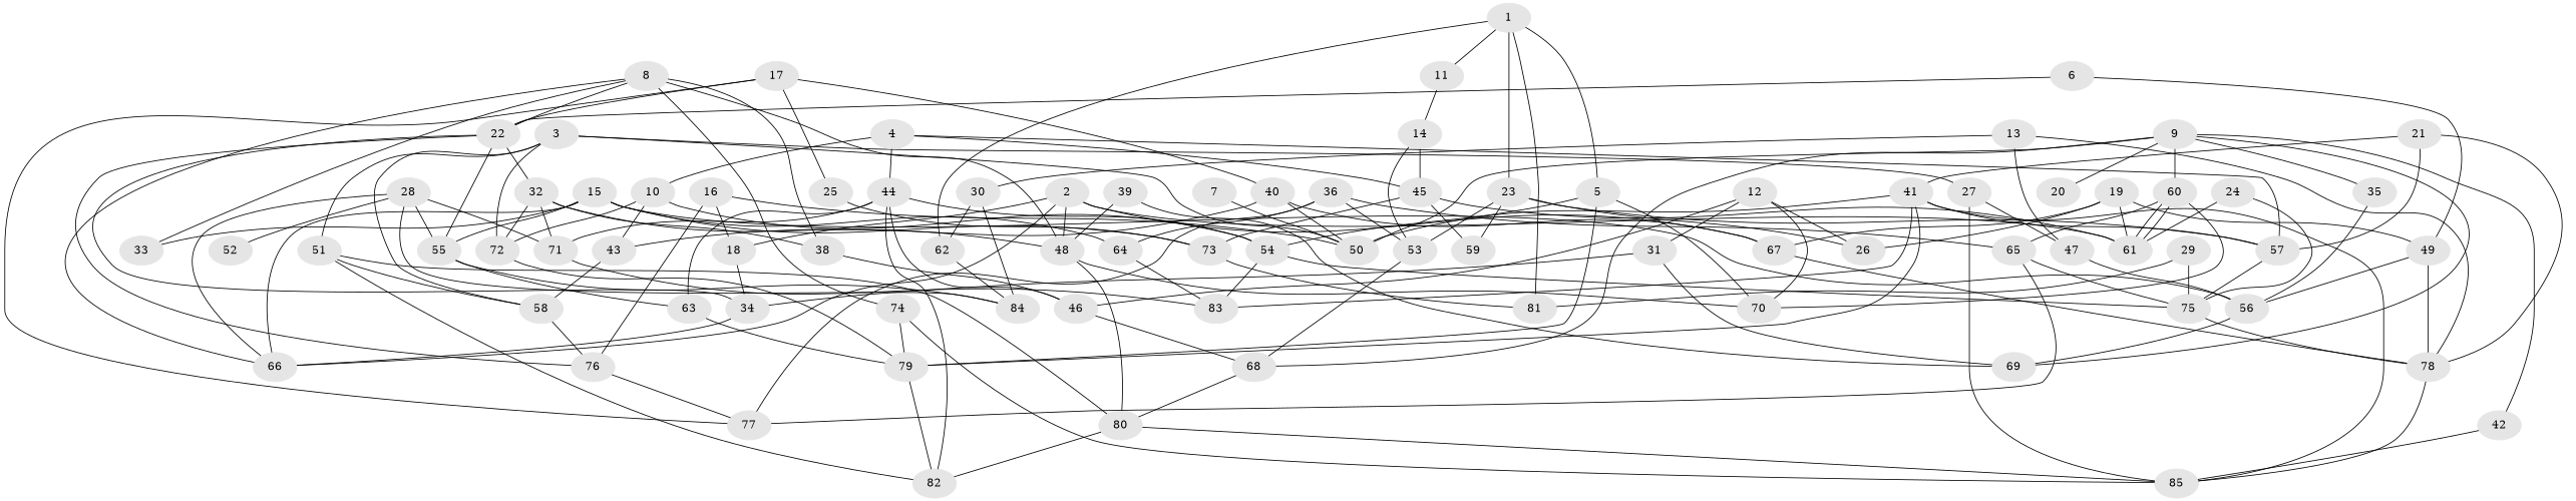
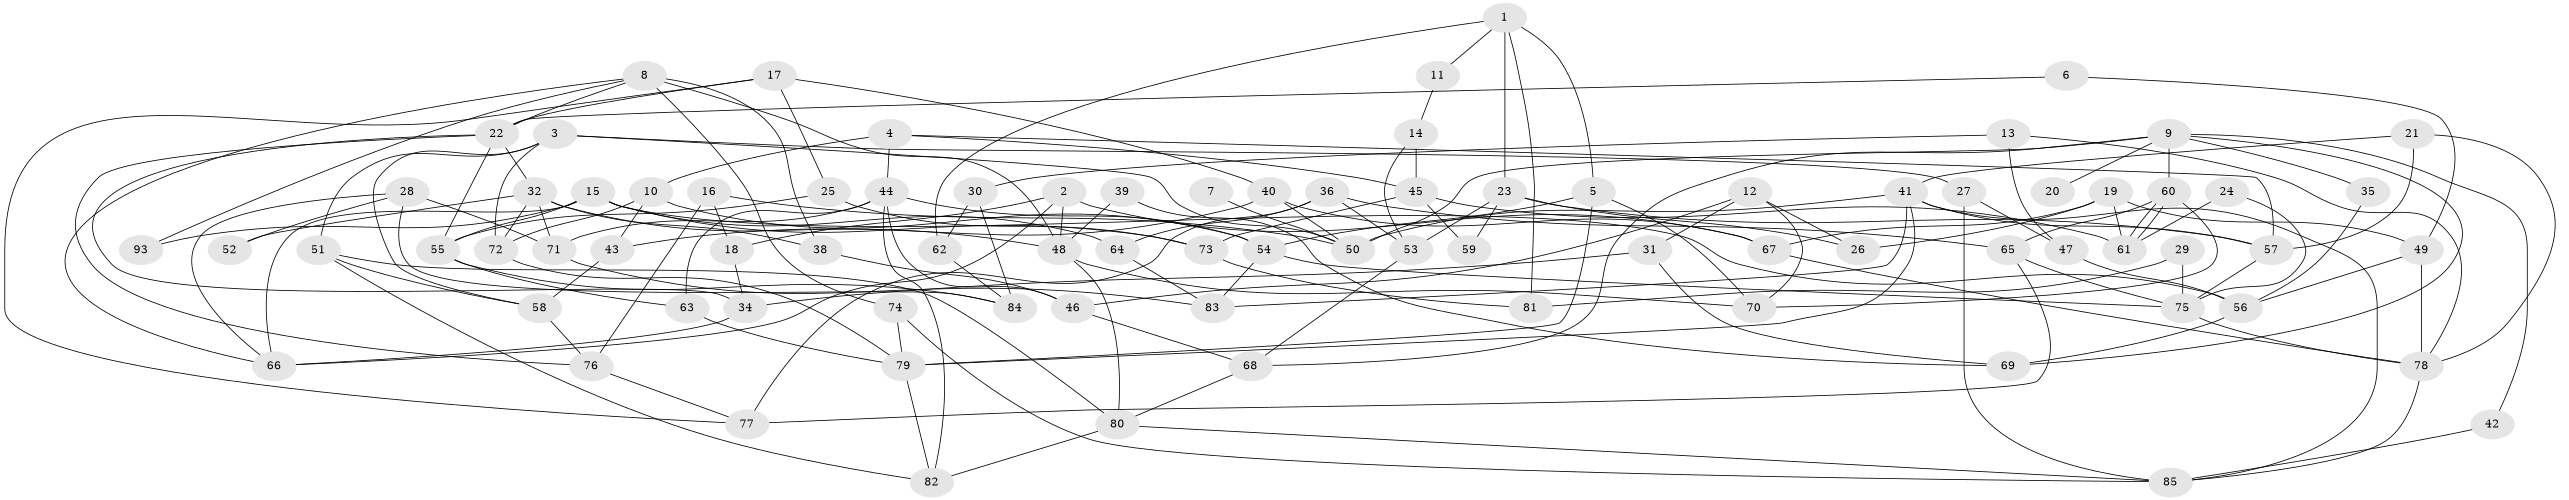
  graph {
    node [color=gray90 style=filled]
    1
    5
    11
    23
    62
    81
    54
    70
    79
    14
    57
    26
    53
    59
    84
    2
    18
    48
    61
    66
    67
    34
    80
    78
    3
    27
    50
    51
    58
    72
    47
    85
    82
    76
    4
    10
    44
    45
    43
    46
    71
    63
    73
    75
    83
    6
    22
    49
    55
    32
    56
    7
    8
-   33
+   33 [label=93]
    38
    74
    9
    20
    35
    42
    60
    68
    69
    65
    12
    31
    13
    30
    15
    64
    16
    77
    17
    25
    40
    19
    21
    41
    52
    24
    28
    29
    36
    39
    1 -- 5
    1 -- 11
    1 -- 23
    1 -- 62
    1 -- 81
    5 -- 54
    5 -- 70
    5 -- 79
    11 -- 14
    23 -- 57
    23 -- 26
    23 -- 53
    23 -- 59
    62 -- 84
    54 -- 75
    54 -- 83
    79 -- 82
    14 -- 53
    14 -- 45
    57 -- 75
    53 -- 68
    2 -- 18
    2 -- 48
-   2 -- 61
    2 -- 66
    2 -- 67
    18 -- 34
    48 -- 70
    48 -- 80
    67 -- 78
    34 -- 66
    80 -- 85
    80 -- 82
    78 -- 85
    3 -- 27
    3 -- 50
    3 -- 51
    3 -- 58
    3 -- 72
    27 -- 47
    27 -- 85
    51 -- 80
    51 -- 58
    51 -- 82
    58 -- 76
    72 -- 79
    47 -- 56
    76 -- 77
    4 -- 57
    4 -- 10
    4 -- 44
    4 -- 45
    10 -- 54
    10 -- 72
    10 -- 43
    44 -- 54
    44 -- 82
    44 -- 46
    44 -- 71
    44 -- 63
    45 -- 59
    45 -- 61
    45 -- 73
    43 -- 58
    46 -- 68
    71 -- 83
    63 -- 79
    73 -- 81
    75 -- 78
    6 -- 22
    6 -- 49
    22 -- 34
    22 -- 76
    22 -- 55
    22 -- 32
    49 -- 78
    49 -- 56
    55 -- 84
    55 -- 63
    32 -- 48
    32 -- 72
    32 -- 71
    32 -- 38
+   32 -- 52
    56 -- 69
    7 -- 50
    8 -- 48
    8 -- 66
    8 -- 22
    8 -- 33
    8 -- 38
    8 -- 74
    38 -- 46
    74 -- 79
    74 -- 85
    9 -- 50
    9 -- 20
    9 -- 35
    9 -- 42
    9 -- 60
    9 -- 68
    9 -- 69
    35 -- 56
    42 -- 85
    60 -- 70
    60 -- 61
    60 -- 61
    60 -- 65
    68 -- 80
    65 -- 75
    65 -- 77
    12 -- 70
    12 -- 26
    12 -- 46
    12 -- 31
    31 -- 34
    31 -- 69
    13 -- 78
    13 -- 47
    13 -- 30
    30 -- 62
    30 -- 84
    15 -- 66
    15 -- 73
    15 -- 55
    15 -- 56
    15 -- 33
    15 -- 64
    64 -- 83
    16 -- 18
    16 -- 50
    16 -- 76
    17 -- 22
    17 -- 77
    17 -- 25
    17 -- 40
    25 -- 73
-   28 -- 55
+   25 -- 55
    40 -- 67
    40 -- 50
    40 -- 43
    19 -- 26
    19 -- 61
    19 -- 67
    19 -- 49
    21 -- 57
    21 -- 78
    21 -- 41
    41 -- 79
    41 -- 57
    41 -- 50
    41 -- 85
    41 -- 83
    24 -- 61
    24 -- 75
    28 -- 84
    28 -- 66
    28 -- 71
    28 -- 52
    29 -- 81
    29 -- 75
    36 -- 53
    36 -- 65
    36 -- 64
    36 -- 77
    39 -- 48
    39 -- 69
  }
